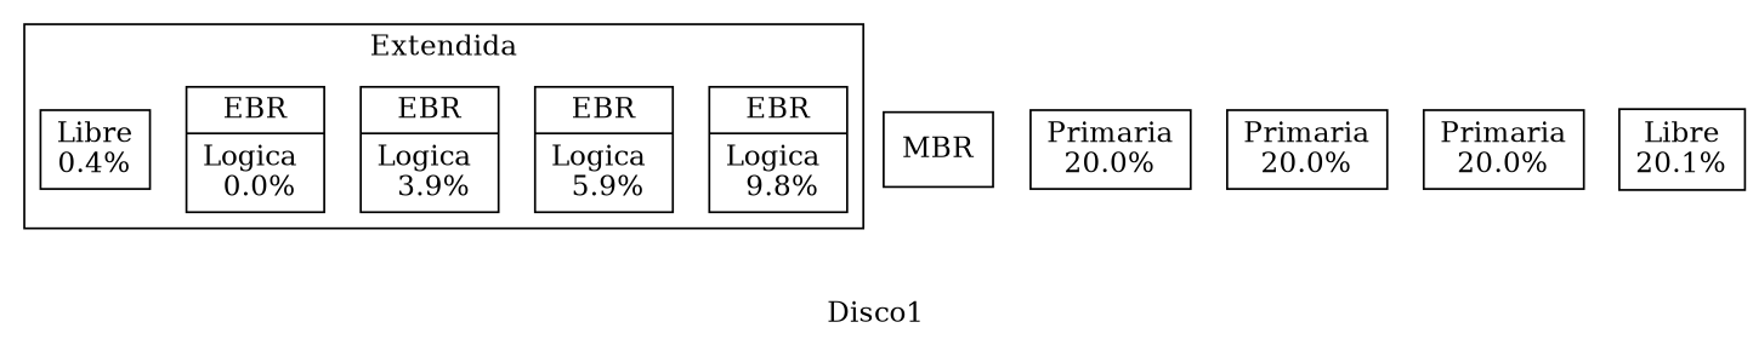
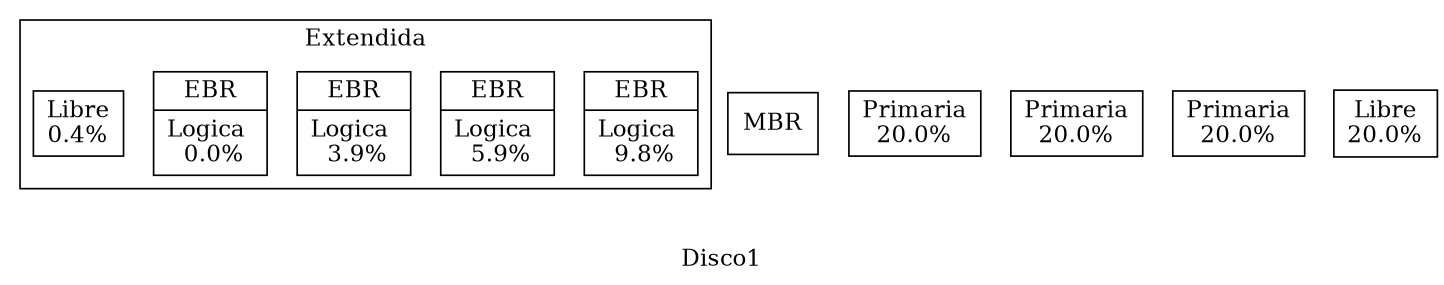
  digraph {
    label=Disco1
    node [shape=record]
    n1 [label="{EBR | Logica \n 9.8%}"]
    n2 [label="{EBR | Logica \n 5.9%}"]
    n3 [label="{EBR | Logica \n 3.9%}"]
    n4 [label="{EBR | Logica \n 0.0%}"]
    n5 [label="Libre\n0.4%"]
    n6 [label=MBR]
    n7 [label="Primaria\n20.0%"]
    n8 [label="Primaria\n20.0%"]
    n9 [label="Primaria\n20.0%"]
-   n10 [label="Libre\n20.1%"]
+   n10 [label="Libre\n20.0%"]
    subgraph cluster_1 {
      label=Extendida
      rankdir=LR
      n1
      n2
      n3
      n4
      n5
    }
  }
